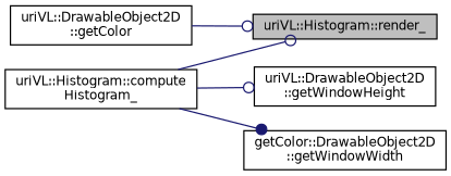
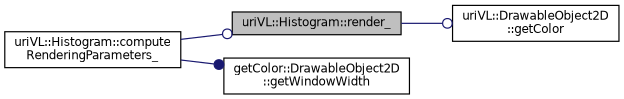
  digraph {
    rankdir=LR
    node [color=black fillcolor=white fontname=Helvetica fontsize=10 shape=record style=filled]
    edge [arrowhead=odot color=midnightblue fontname=Helvetica fontsize=10 labelfontname=Helvetica labelfontsize=10 style=solid]
    n1 [fillcolor=grey75 fontcolor=black height=0.2 label="uriVL::Histogram::render_" width=0.4]
    n2 [height=0.2 label="uriVL::DrawableObject2D\l::getColor" width=0.4]
-   n3 [height=0.2 label="uriVL::Histogram::compute\lHistogram_" width=0.4]
-   n4 [height=0.2 label="uriVL::DrawableObject2D\l::getWindowHeight" width=0.4]
+   n3 [height=0.2 label="uriVL::Histogram::compute\lRenderingParameters_" width=0.4]
    n5 [height=0.2 label="getColor::DrawableObject2D\l::getWindowWidth" width=0.4]
-   n2 -> n1
+   n1 -> n2
    n3 -> n1
-   n3 -> n4
    n3 -> n5 [arrowhead=dot]
  }
